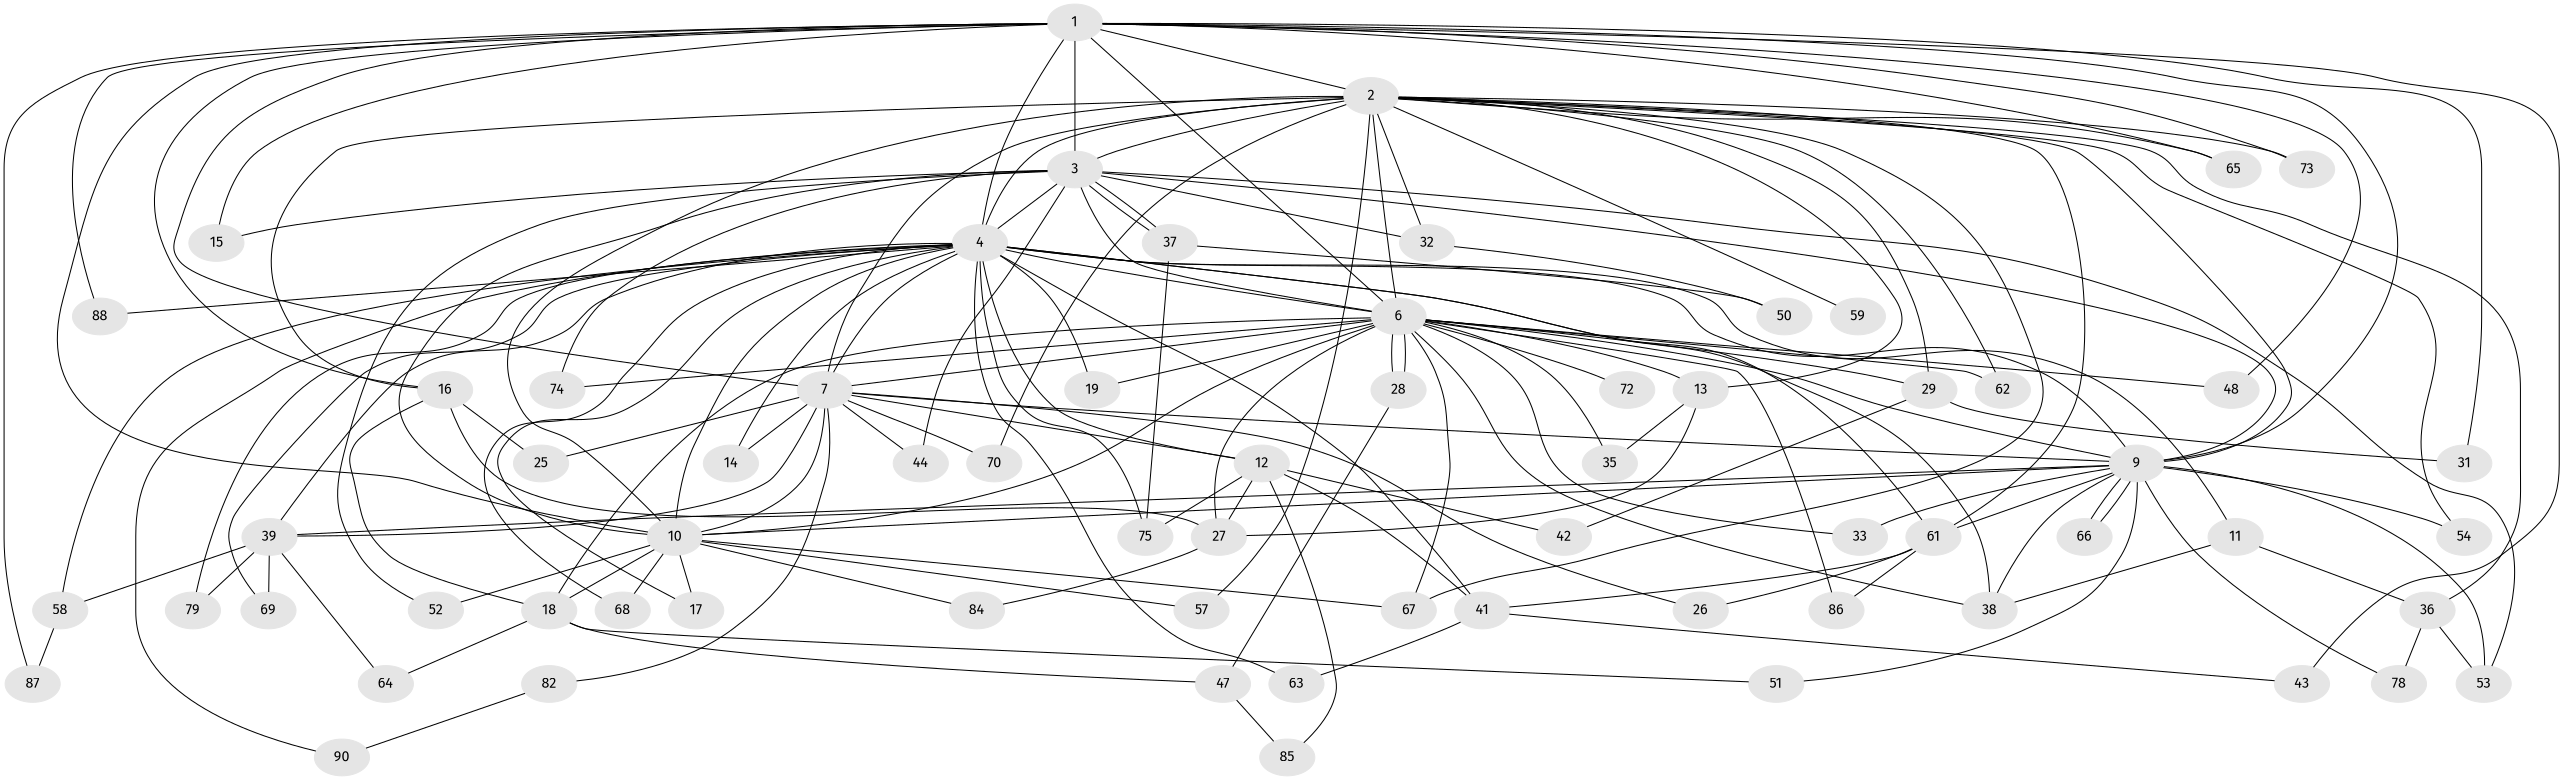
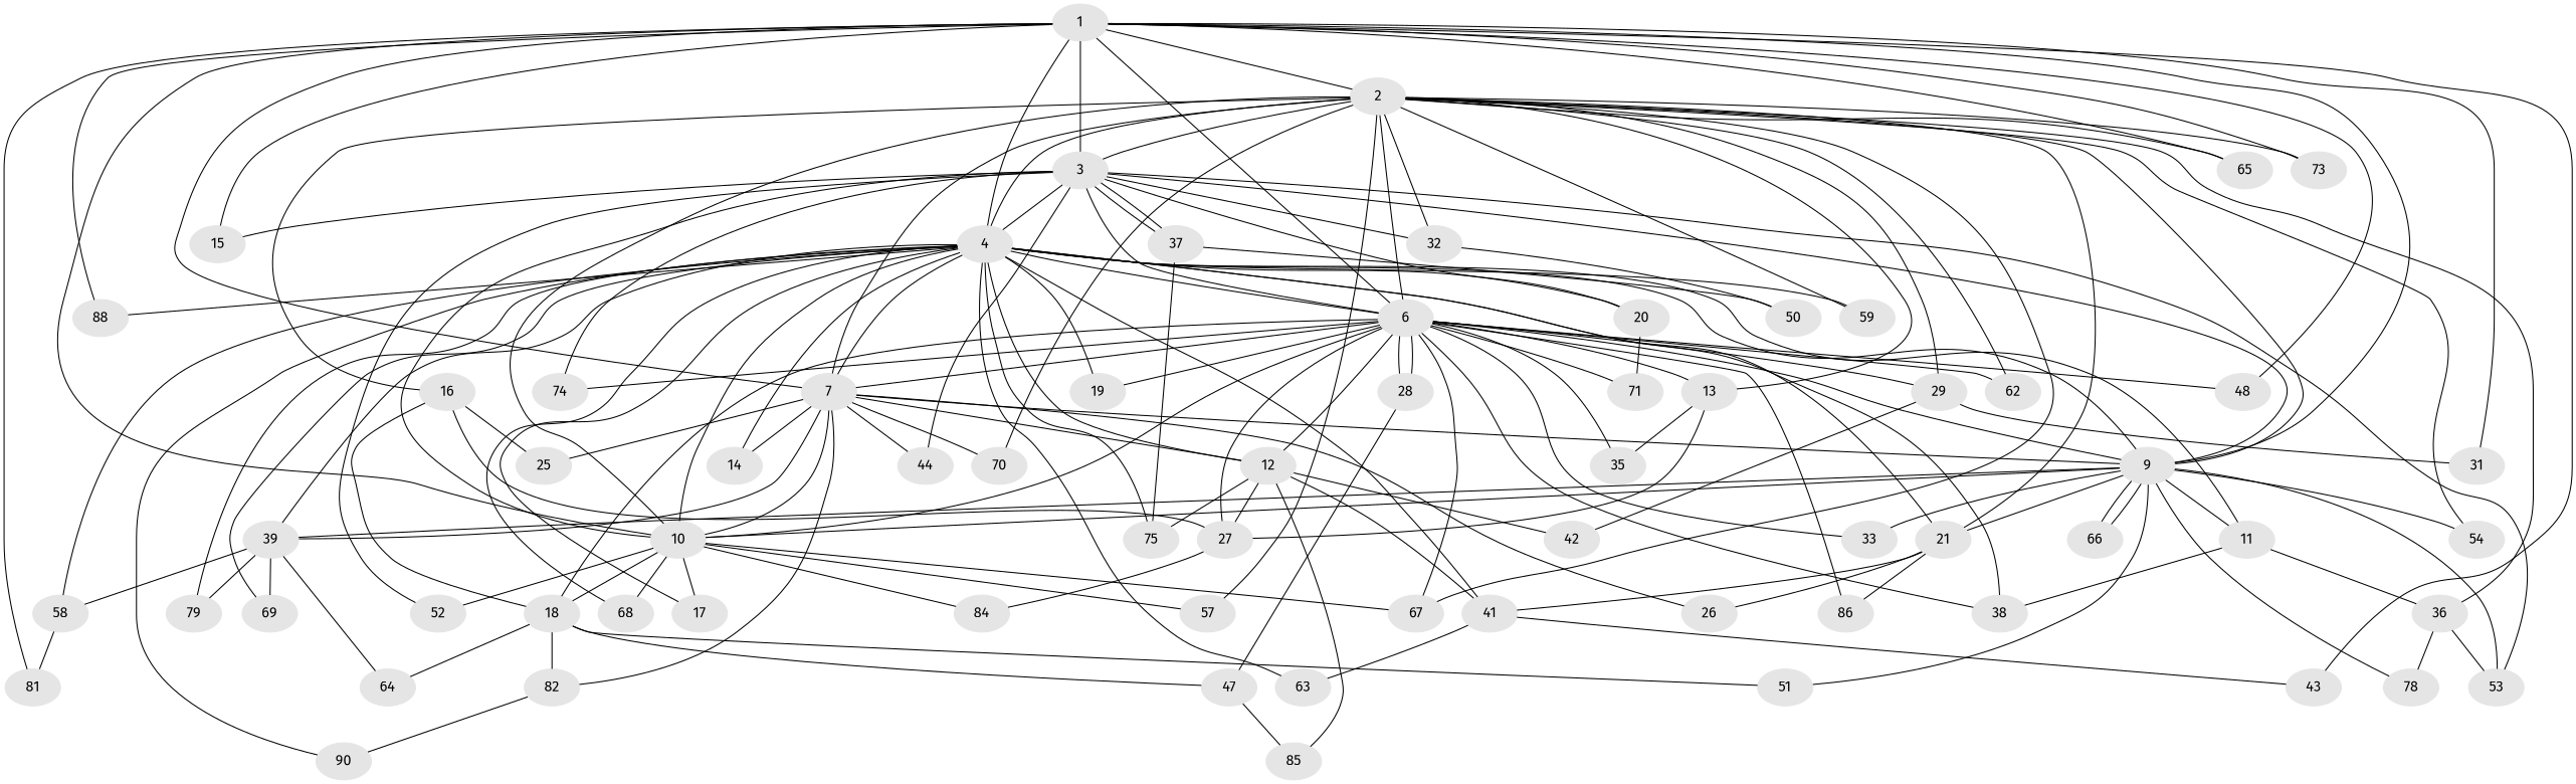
  graph {
    fontname="Fira Sans"
    node [color=gray90 fontname="Fira Sans" style=filled]
    edge [fontname="Fira Sans"]
    1 [super="+8"]
    2 [super="+24"]
    3 [super="+55"]
    4 [super="+5"]
    6 [super="+23"]
    7 [super="+80"]
    9 [super="+40"]
    10 [super="+34"]
    15
    16 [super="+77"]
    31
    43
    48
    65
    73
-   87
+   87 [label=81]
    88
    13
-   21 [super="+22" label=61]
+   21 [super="+22"]
    29 [super="+30"]
    32
    36 [super="+89"]
    54
    57
    59
    62
    67 [super="+81"]
    70
+   20
    37
    44
    52
    53 [super="+71"]
    74
    11 [super="+83"]
    12 [super="+56"]
    14
    17
    19
    38 [super="+46"]
    39 [super="+60"]
    41 [super="+49"]
    58
    63
    68
    69
    75 [super="+76"]
    79
    90
    18 [super="+45"]
    27 [super="+61"]
    28
    33
    35
-   72
+   72 [label=71]
    86
    25
    26
    82
    51
    66
    78
    84
    42
    50
    85
    64
    47
    1 -- 2 [weight=2]
    1 -- 3 [weight=2]
    1 -- 4 [weight=4]
    1 -- 6 [weight=2]
    1 -- 7 [weight=2]
    1 -- 9 [weight=3]
    1 -- 10 [weight=2]
    1 -- 15
-   1 -- 16
    1 -- 31
    1 -- 43
    1 -- 48
    1 -- 65
    1 -- 73
    1 -- 87
    1 -- 88
    2 -- 3
    2 -- 4 [weight=3]
    2 -- 6
    2 -- 7 [weight=2]
    2 -- 9
    2 -- 10 [weight=2]
    2 -- 16
    2 -- 65
    2 -- 73
    2 -- 13
    2 -- 21
    2 -- 29
    2 -- 32
    2 -- 36 [weight=2]
    2 -- 54
    2 -- 57
    2 -- 59
    2 -- 62
    2 -- 67
    2 -- 70
    3 -- 4 [weight=2]
    3 -- 6
    3 -- 9 [weight=2]
    3 -- 10
    3 -- 15
    3 -- 32
+   3 -- 20
    3 -- 37
    3 -- 37
    3 -- 44
    3 -- 52
    3 -- 53
    3 -- 74
    4 -- 6 [weight=2]
    4 -- 7 [weight=2]
    4 -- 9 [weight=2]
    4 -- 10 [weight=2]
    4 -- 88
    4 -- 21
+   4 -- 59
+   4 -- 20
    4 -- 11
    4 -- 12
    4 -- 14
    4 -- 17
    4 -- 19
    4 -- 38
    4 -- 39
    4 -- 41
    4 -- 58
    4 -- 63
    4 -- 68
    4 -- 69
    4 -- 75
    4 -- 79
    4 -- 90
    6 -- 7 [weight=2]
    6 -- 9
    6 -- 10
    6 -- 48
    6 -- 13
    6 -- 29 [weight=2]
    6 -- 62
    6 -- 67
    6 -- 74
+   6 -- 12
    6 -- 19
    6 -- 38 [weight=2]
    6 -- 18
    6 -- 27
    6 -- 28
    6 -- 28
    6 -- 33
    6 -- 35
    6 -- 72
    6 -- 86
    7 -- 9
    7 -- 10
    7 -- 70
    7 -- 44
    7 -- 12
    7 -- 14
    7 -- 39
    7 -- 25
    7 -- 26
    7 -- 82
    9 -- 10
    9 -- 21
    9 -- 54
    9 -- 53
-   9 -- 38
+   9 -- 11
    9 -- 39
    9 -- 33
    9 -- 51
    9 -- 66
    9 -- 66
    9 -- 78
    10 -- 57
    10 -- 67
    10 -- 52
    10 -- 17
    10 -- 68
    10 -- 18
    10 -- 84
    16 -- 18
    16 -- 27
    16 -- 25
    13 -- 27
    13 -- 35
    21 -- 41
    21 -- 86
    21 -- 26
    29 -- 31
    29 -- 42
    32 -- 50
    36 -- 53
    36 -- 78
+   20 -- 72
    37 -- 75
    37 -- 50
    11 -- 36
    11 -- 38
    12 -- 41
    12 -- 75
    12 -- 27
    12 -- 42
    12 -- 85
    39 -- 58
    39 -- 69
    39 -- 79
    39 -- 64
    41 -- 43
    41 -- 63
    58 -- 87
+   18 -- 82
    18 -- 51
    18 -- 64
    18 -- 47
    27 -- 84
    28 -- 47
    82 -- 90
    47 -- 85
  }
